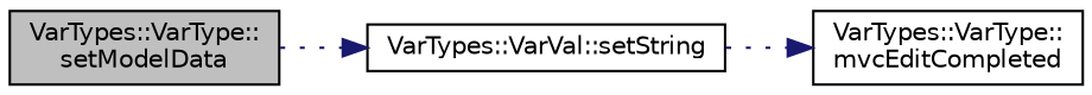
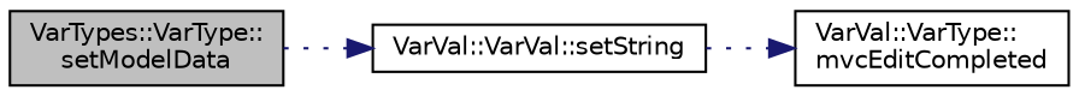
  digraph {
    rankdir=LR
    node [color=black fillcolor=white fontname=Helvetica fontsize=10 shape=record style=filled]
    edge [color=midnightblue fontname=Helvetica fontsize=10 labelfontname=Helvetica labelfontsize=10 style=dotted]
    n1 [fillcolor=grey75 fontcolor=black height=0.2 label="VarTypes::VarType::\lsetModelData" width=0.4]
-   n2 [height=0.2 label="VarTypes::VarVal::setString" width=0.4]
-   n3 [height=0.2 label="VarTypes::VarType::\lmvcEditCompleted" width=0.4]
+   n2 [height=0.2 label="VarVal::VarVal::setString" width=0.4]
+   n3 [height=0.2 label="VarVal::VarType::\lmvcEditCompleted" width=0.4]
    n1 -> n2
    n2 -> n3
  }
